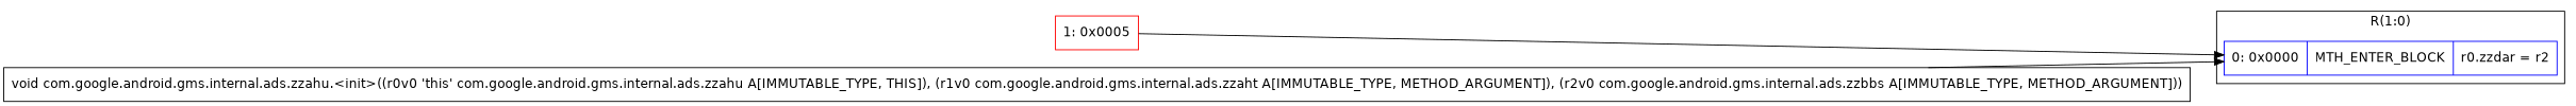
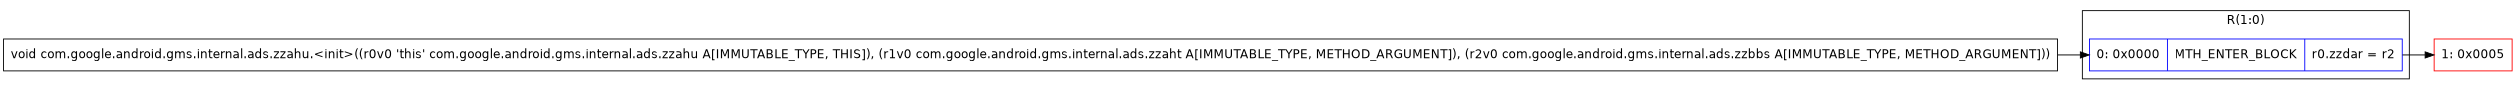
  digraph {
    rankdir=LR
    fontname="DejaVu Sans"
    node [shape=record fontname="DejaVu Sans"]
    edge [fontname="DejaVu Sans"]
    n1 [color=blue label="{0\:\ 0x0000|MTH_ENTER_BLOCK\l|r0.zzdar = r2\l}"]
    n2 [color=red label="{1\:\ 0x0005}"]
    n3 [label="{void com.google.android.gms.internal.ads.zzahu.\<init\>((r0v0 'this' com.google.android.gms.internal.ads.zzahu A[IMMUTABLE_TYPE, THIS]), (r1v0 com.google.android.gms.internal.ads.zzaht A[IMMUTABLE_TYPE, METHOD_ARGUMENT]), (r2v0 com.google.android.gms.internal.ads.zzbbs A[IMMUTABLE_TYPE, METHOD_ARGUMENT])) }"]
    subgraph cluster_1 {
      label="R(1:0)"
      n1
    }
-   n2 -> n1
+   n1 -> n2
    n3 -> n1
  }
